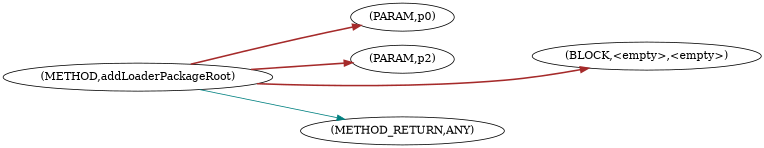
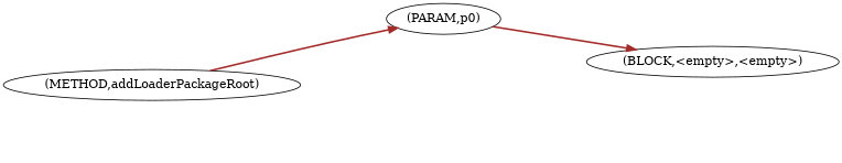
  digraph {
    rankdir=LR
    edge [color=brown style=bold]
    n1 [label=<(METHOD,addLoaderPackageRoot)>]
    n2 [label=<(PARAM,p0)>]
-   n3 [label=<(PARAM,p2)>]
    n4 [label=<(BLOCK,&lt;empty&gt;,&lt;empty&gt;)>]
-   n5 [label=<(METHOD_RETURN,ANY)>]
    n1 -> n2
-   n1 -> n3
-   n1 -> n4
-   n1 -> n5 [color=teal style=solid]
+   n2 -> n4
  }
